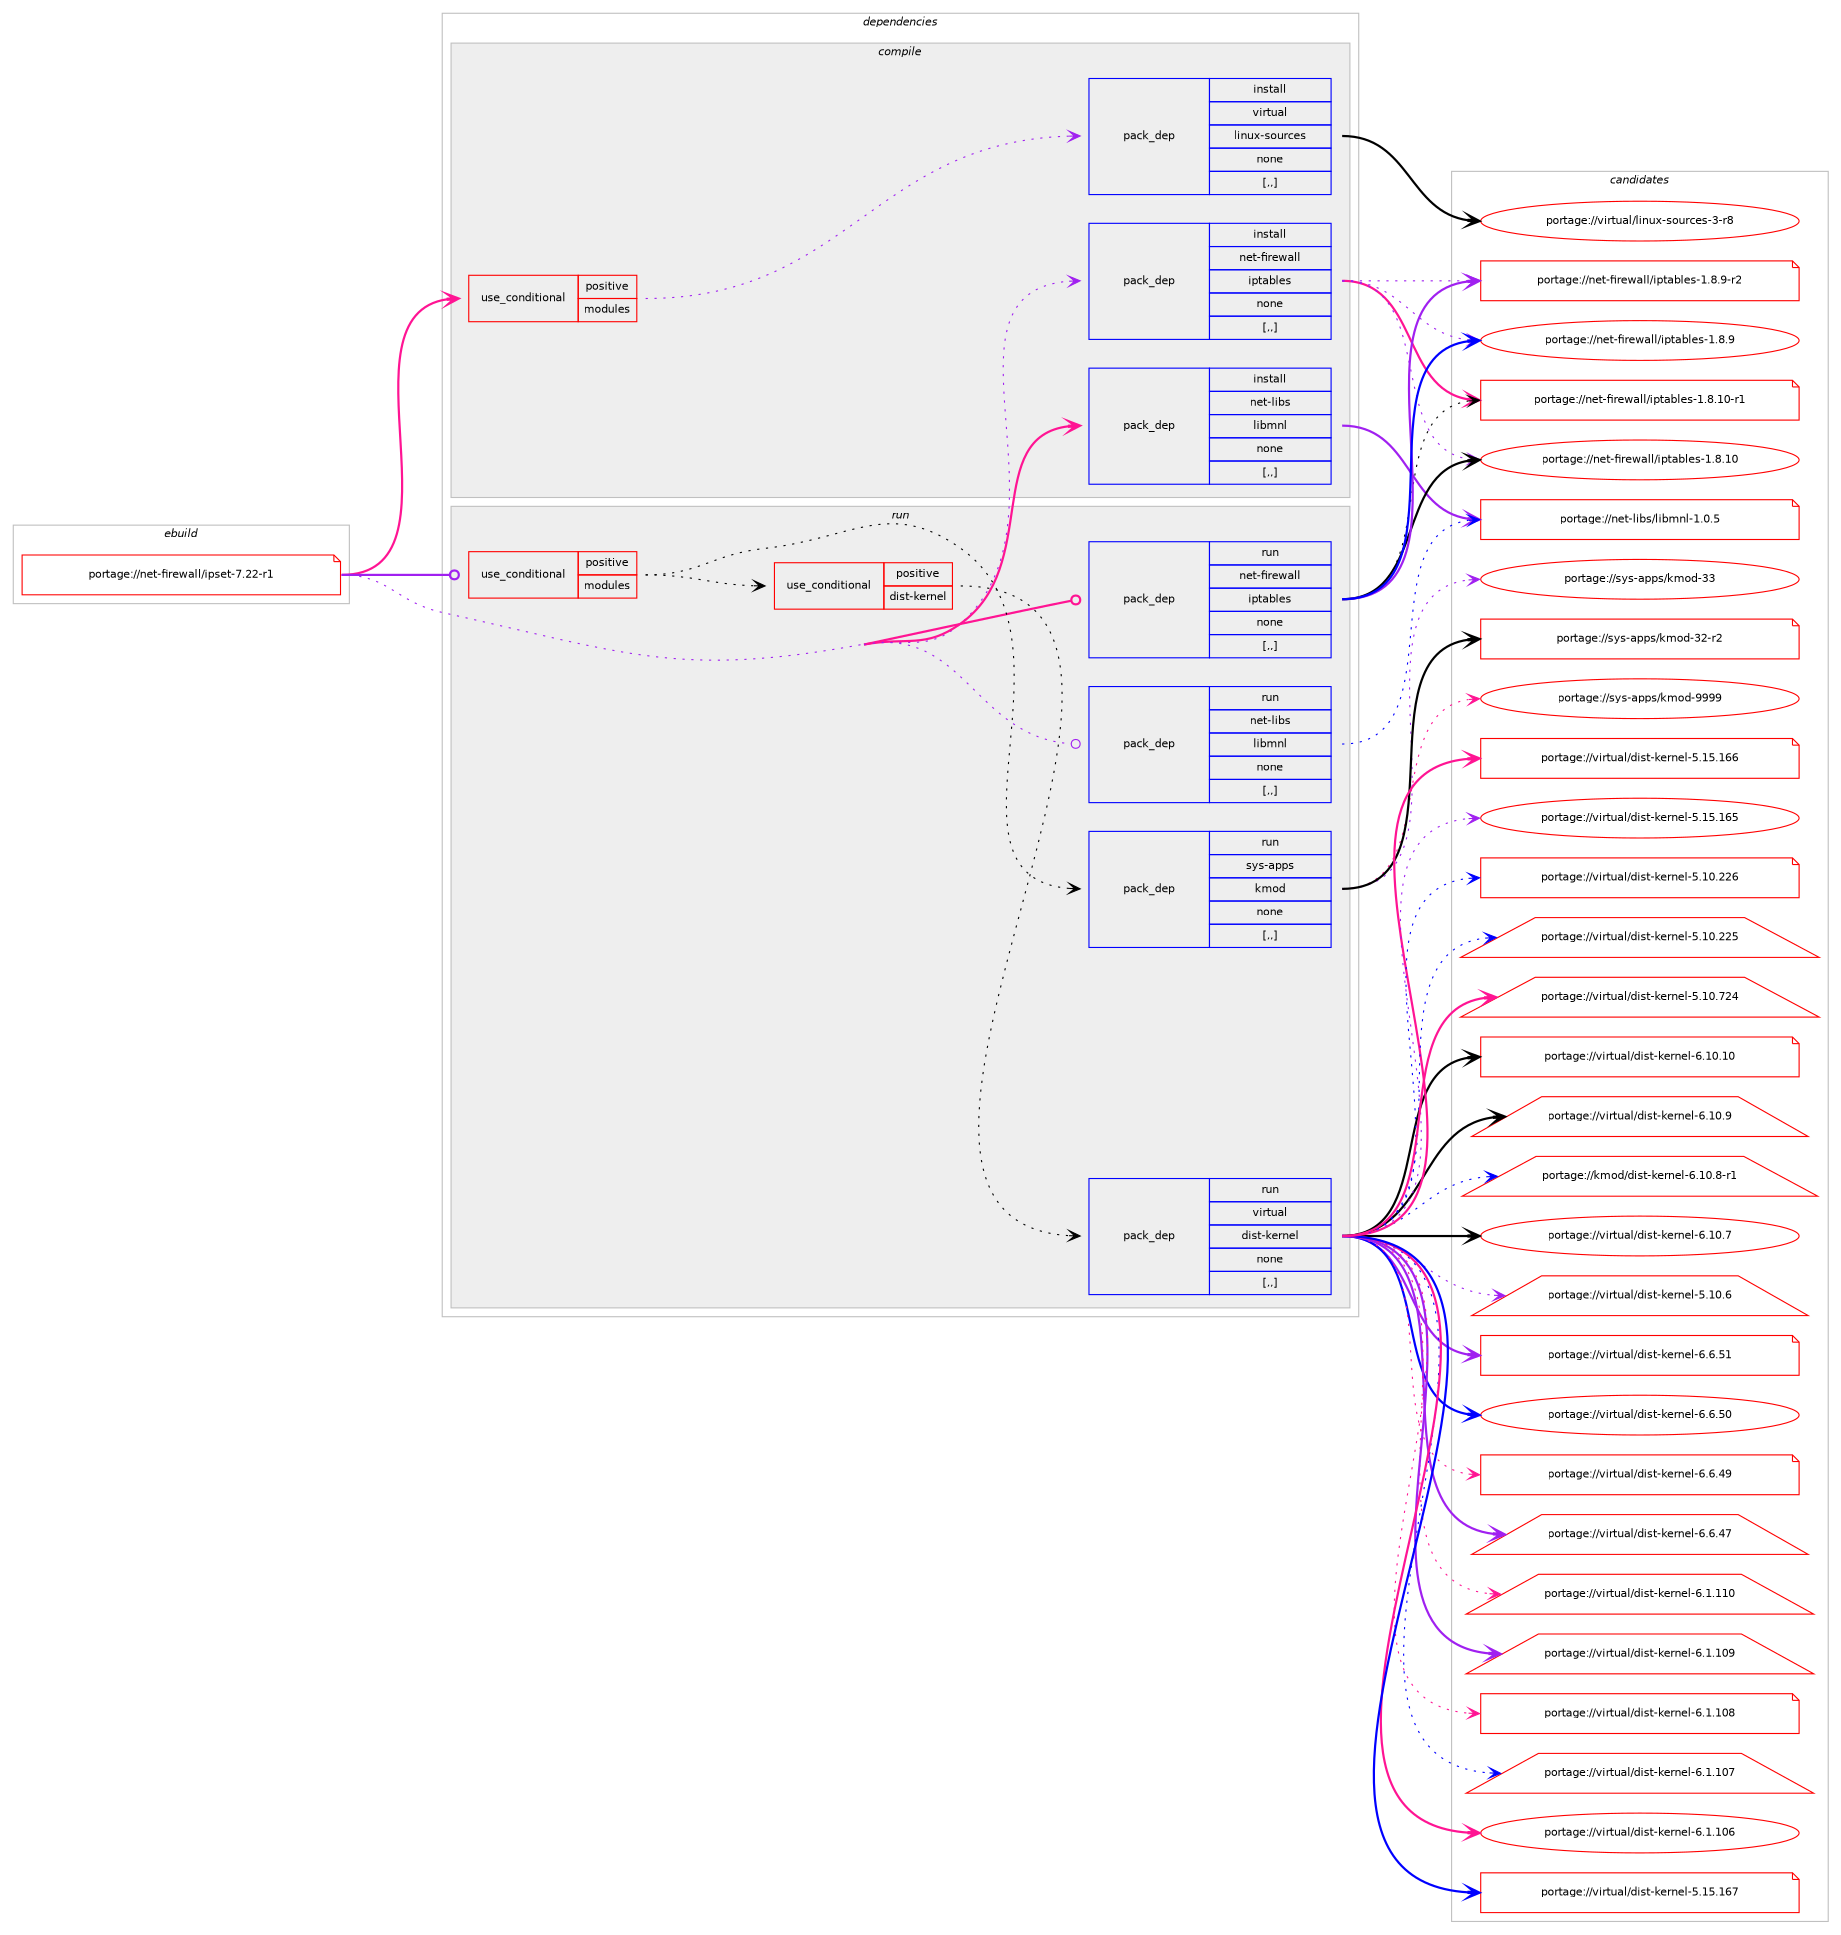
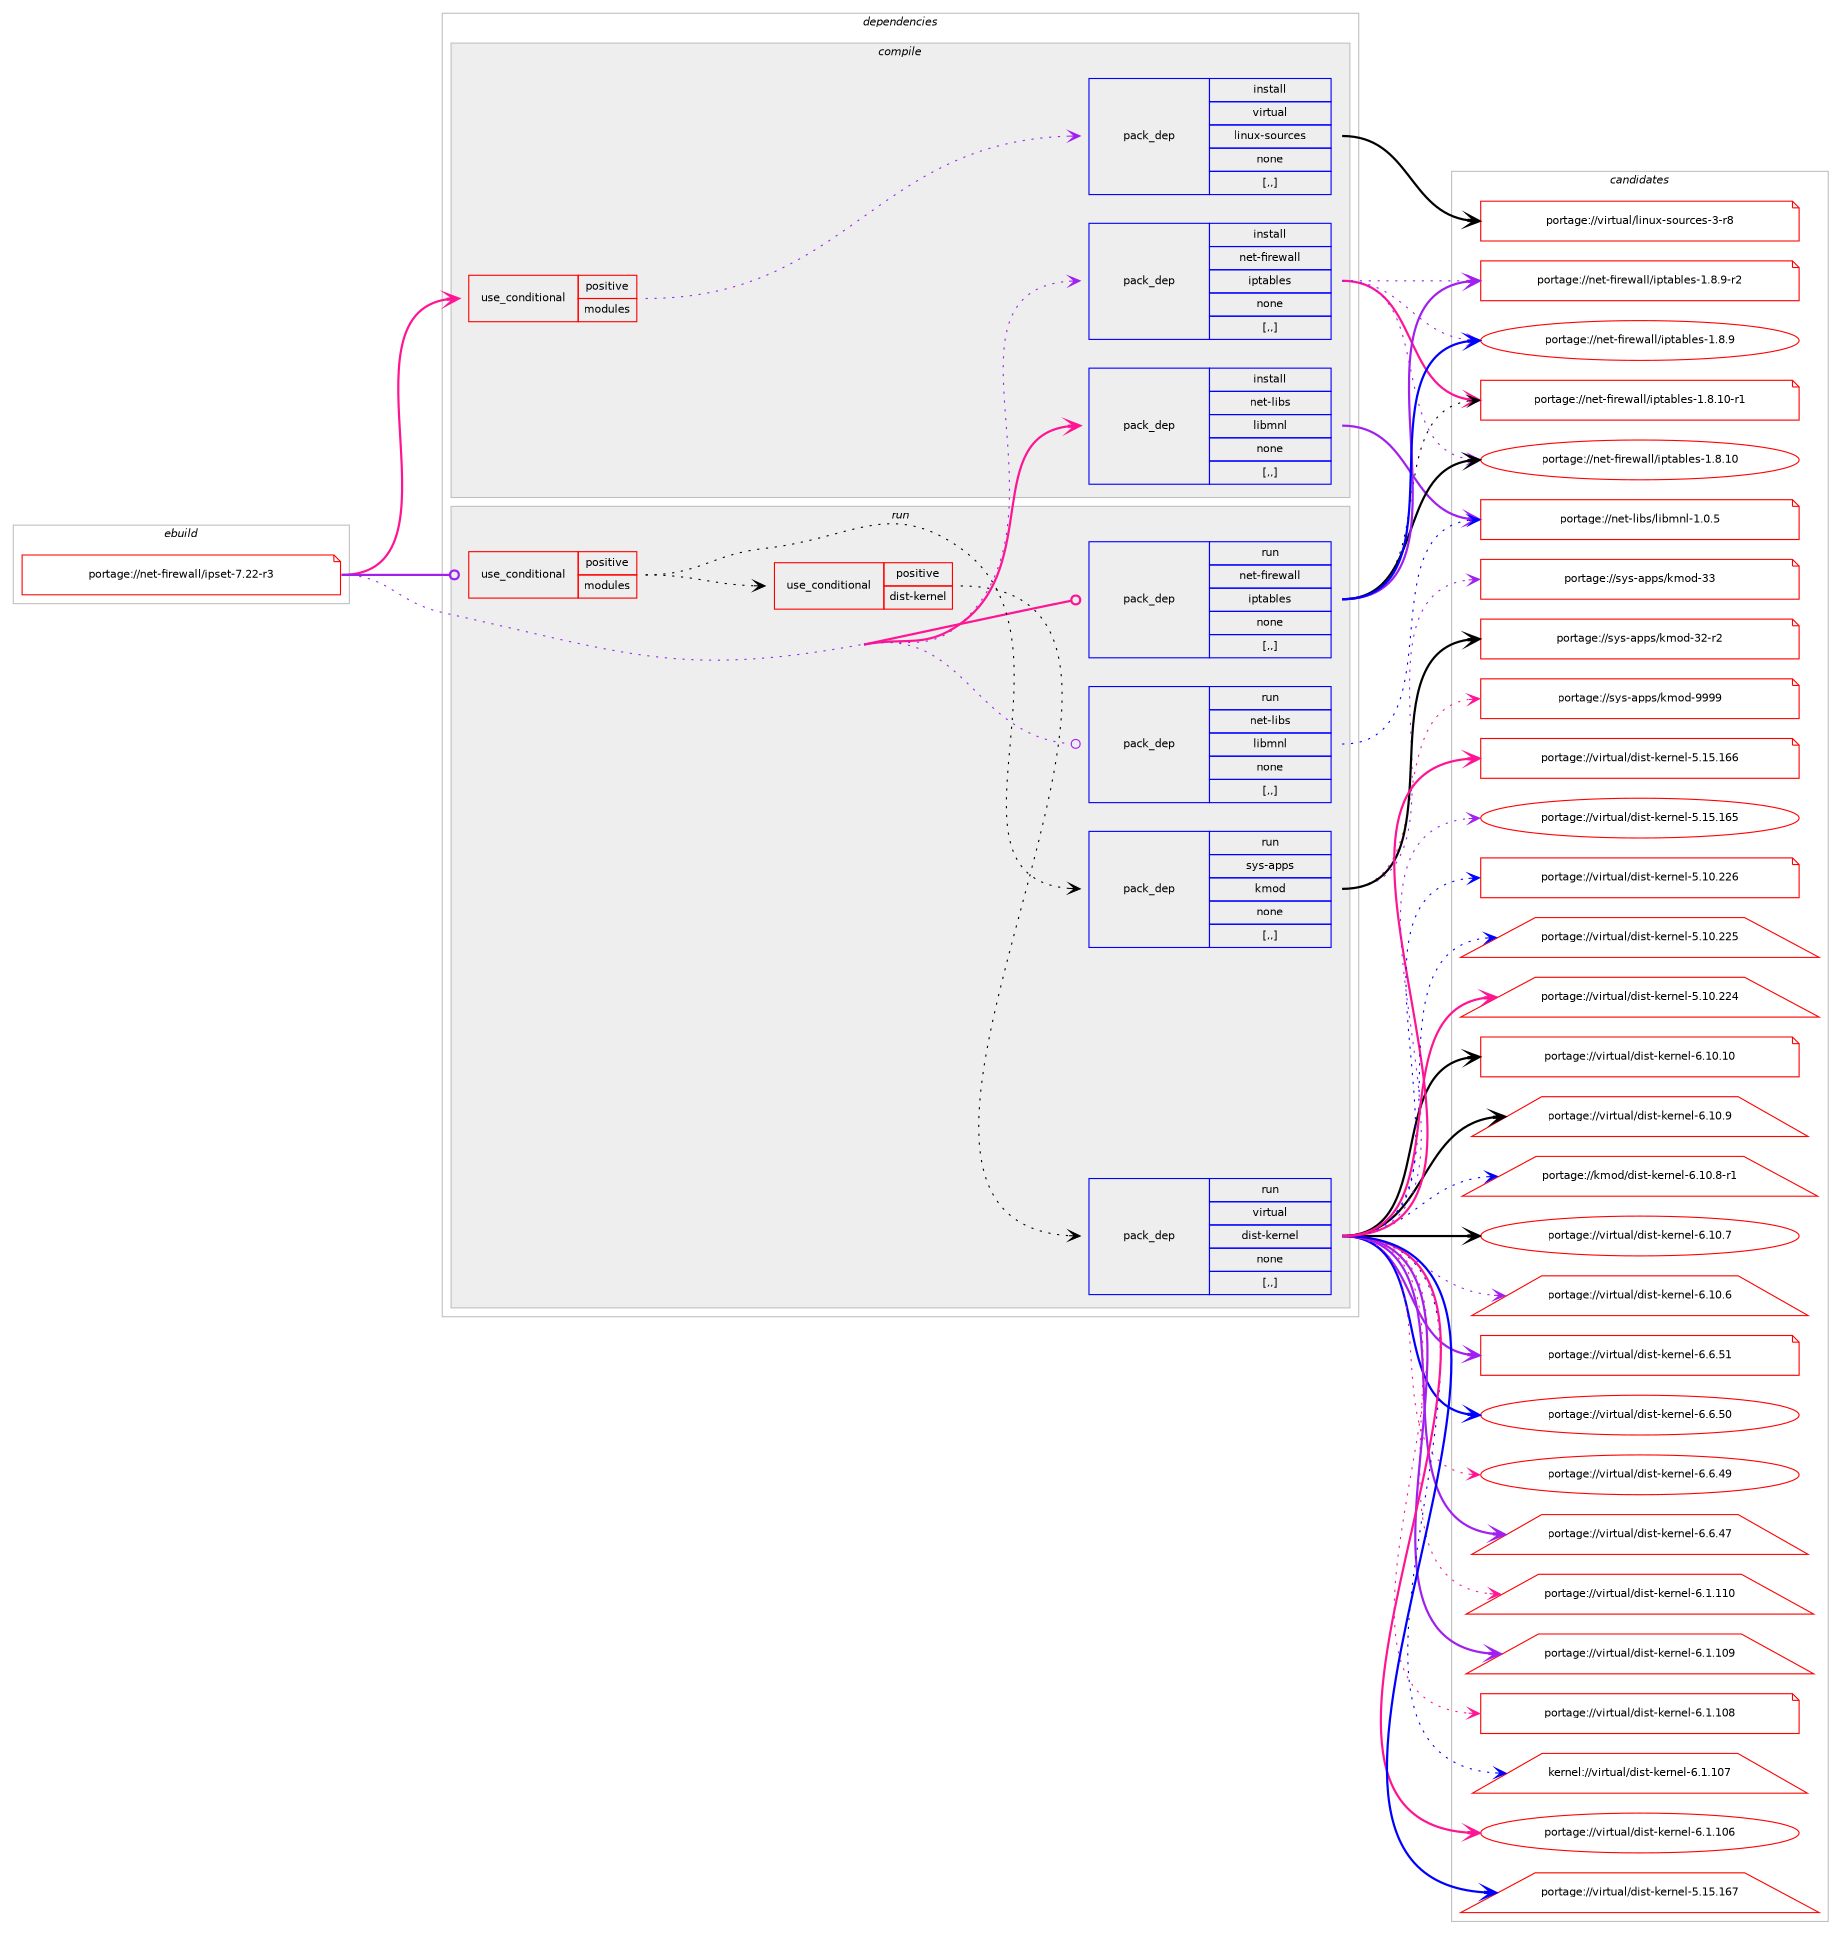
  digraph {
    compound=true
    concentrate=true
    fontname=Helvetica
    fontsize=10
    newrank=true
    rankdir=LR
    ranksep=1.5
    node [color=red fontname=Helvetica fontsize=10 shape=note]
    edge [arrowhead=vee color=purple headport=w style=bold tailport=e weight=100]
-   n1 [label="portage://net-firewall/ipset-7.22-r1" width=4]
+   n1 [label="portage://net-firewall/ipset-7.22-r3" width=4]
    n2 [color=blue label=<<TABLE BORDER="0" CELLBORDER="1" CELLSPACING="0" CELLPADDING="4" WIDTH="220"><TR><TD ROWSPAN="6" CELLPADDING="30">pack_dep</TD></TR><TR><TD WIDTH="110">install</TD></TR><TR><TD>virtual</TD></TR><TR><TD>linux-sources</TD></TR><TR><TD>none</TD></TR><TR><TD>[,,]</TD></TR></TABLE>> shape=none]
    n3 [label=<<TABLE BORDER="0" CELLBORDER="1" CELLSPACING="0" CELLPADDING="4"><TR><TD ROWSPAN="3" CELLPADDING="10">use_conditional</TD></TR><TR><TD>positive</TD></TR><TR><TD>modules</TD></TR></TABLE>> shape=none]
    n4 [color=blue label=<<TABLE BORDER="0" CELLBORDER="1" CELLSPACING="0" CELLPADDING="4" WIDTH="220"><TR><TD ROWSPAN="6" CELLPADDING="30">pack_dep</TD></TR><TR><TD WIDTH="110">install</TD></TR><TR><TD>net-firewall</TD></TR><TR><TD>iptables</TD></TR><TR><TD>none</TD></TR><TR><TD>[,,]</TD></TR></TABLE>> shape=none]
    n5 [color=blue label=<<TABLE BORDER="0" CELLBORDER="1" CELLSPACING="0" CELLPADDING="4" WIDTH="220"><TR><TD ROWSPAN="6" CELLPADDING="30">pack_dep</TD></TR><TR><TD WIDTH="110">install</TD></TR><TR><TD>net-libs</TD></TR><TR><TD>libmnl</TD></TR><TR><TD>none</TD></TR><TR><TD>[,,]</TD></TR></TABLE>> shape=none]
    n6 [color=blue label=<<TABLE BORDER="0" CELLBORDER="1" CELLSPACING="0" CELLPADDING="4" WIDTH="220"><TR><TD ROWSPAN="6" CELLPADDING="30">pack_dep</TD></TR><TR><TD WIDTH="110">run</TD></TR><TR><TD>sys-apps</TD></TR><TR><TD>kmod</TD></TR><TR><TD>none</TD></TR><TR><TD>[,,]</TD></TR></TABLE>> shape=none]
    n7 [color=blue label=<<TABLE BORDER="0" CELLBORDER="1" CELLSPACING="0" CELLPADDING="4" WIDTH="220"><TR><TD ROWSPAN="6" CELLPADDING="30">pack_dep</TD></TR><TR><TD WIDTH="110">run</TD></TR><TR><TD>virtual</TD></TR><TR><TD>dist-kernel</TD></TR><TR><TD>none</TD></TR><TR><TD>[,,]</TD></TR></TABLE>> shape=none]
    n8 [label=<<TABLE BORDER="0" CELLBORDER="1" CELLSPACING="0" CELLPADDING="4"><TR><TD ROWSPAN="3" CELLPADDING="10">use_conditional</TD></TR><TR><TD>positive</TD></TR><TR><TD>dist-kernel</TD></TR></TABLE>> shape=none]
    n9 [label=<<TABLE BORDER="0" CELLBORDER="1" CELLSPACING="0" CELLPADDING="4"><TR><TD ROWSPAN="3" CELLPADDING="10">use_conditional</TD></TR><TR><TD>positive</TD></TR><TR><TD>modules</TD></TR></TABLE>> shape=none]
    n10 [color=blue label=<<TABLE BORDER="0" CELLBORDER="1" CELLSPACING="0" CELLPADDING="4" WIDTH="220"><TR><TD ROWSPAN="6" CELLPADDING="30">pack_dep</TD></TR><TR><TD WIDTH="110">run</TD></TR><TR><TD>net-firewall</TD></TR><TR><TD>iptables</TD></TR><TR><TD>none</TD></TR><TR><TD>[,,]</TD></TR></TABLE>> shape=none]
    n11 [color=blue label=<<TABLE BORDER="0" CELLBORDER="1" CELLSPACING="0" CELLPADDING="4" WIDTH="220"><TR><TD ROWSPAN="6" CELLPADDING="30">pack_dep</TD></TR><TR><TD WIDTH="110">run</TD></TR><TR><TD>net-libs</TD></TR><TR><TD>libmnl</TD></TR><TR><TD>none</TD></TR><TR><TD>[,,]</TD></TR></TABLE>> shape=none]
-   n12 [label="portage://virtual/linux-sources-3-r8" shape=ellipse width=4]
+   n12 [label="portage://virtual/linux-sources-3-r8" width=4]
    n13 [label="portage://net-firewall/iptables-1.8.10-r1" width=4]
    n14 [label="portage://net-firewall/iptables-1.8.10" shape=ellipse width=4]
    n15 [label="portage://net-firewall/iptables-1.8.9-r2" width=4]
    n16 [label="portage://net-firewall/iptables-1.8.9" shape=ellipse width=4]
    n17 [label="portage://net-libs/libmnl-1.0.5" width=4]
-   n18 [label="portage://sys-apps/kmod-9999" shape=ellipse width=4]
-   n19 [label="portage://sys-apps/kmod-33" shape=ellipse width=4]
+   n18 [label="portage://sys-apps/kmod-9999" width=4]
+   n19 [label="portage://sys-apps/kmod-33" width=4]
    n20 [label="portage://sys-apps/kmod-32-r2" width=4]
    n21 [label="portage://virtual/dist-kernel-6.10.10" width=4]
    n22 [label="portage://virtual/dist-kernel-6.10.9" shape=trapezium width=4]
    n23 [label="portage://kmod/dist-kernel-6.10.8-r1" shape=trapezium width=4]
    n24 [label="portage://virtual/dist-kernel-6.10.7" shape=ellipse width=4]
-   n25 [label="portage://virtual/dist-kernel-5.10.6" shape=trapezium width=4]
+   n25 [label="portage://virtual/dist-kernel-6.10.6" shape=trapezium width=4]
    n26 [label="portage://virtual/dist-kernel-6.6.51" width=4]
    n27 [label="portage://virtual/dist-kernel-6.6.50" shape=ellipse width=4]
-   n28 [label="portage://virtual/dist-kernel-6.6.49" width=4]
+   n28 [label="portage://virtual/dist-kernel-6.6.49" shape=ellipse width=4]
    n29 [label="portage://virtual/dist-kernel-6.6.47" shape=trapezium width=4]
    n30 [label="portage://virtual/dist-kernel-6.1.110" shape=trapezium width=4]
    n31 [label="portage://virtual/dist-kernel-6.1.109" shape=trapezium width=4]
    n32 [label="portage://virtual/dist-kernel-6.1.108" width=4]
-   n33 [label="portage://virtual/dist-kernel-6.1.107" shape=trapezium width=4]
+   n33 [label="kernel://virtual/dist-kernel-6.1.107" shape=trapezium width=4]
    n34 [label="portage://virtual/dist-kernel-6.1.106" shape=ellipse width=4]
-   n35 [label="portage://virtual/dist-kernel-5.15.167" width=4]
+   n35 [label="portage://virtual/dist-kernel-5.15.167" shape=trapezium width=4]
    n36 [label="portage://virtual/dist-kernel-5.15.166" width=4]
    n37 [label="portage://virtual/dist-kernel-5.15.165" shape=ellipse width=4]
    n38 [label="portage://virtual/dist-kernel-5.10.226" width=4]
    n39 [label="portage://virtual/dist-kernel-5.10.225" shape=trapezium width=4]
-   n40 [label="portage://virtual/dist-kernel-5.10.724" shape=trapezium width=4]
+   n40 [label="portage://virtual/dist-kernel-5.10.224" shape=trapezium width=4]
    subgraph cluster_1 {
      color=gray
      label=<<i>ebuild</i>>
      n1
    }
    subgraph cluster_2 {
      color=gray
      label=<<i>dependencies</i>>
      subgraph cluster_3 {
        color=gray
        fillcolor="#eeeeee"
        label=<<i>compile</i>>
        style=filled
        subgraph sub_4 {
          color=gray
          fillcolor="#eeeeee"
          label=<<i>compile</i>>
          style=filled
          n3
          subgraph sub_5 {
            color=gray
            fillcolor="#eeeeee"
            label=<<i>compile</i>>
            style=filled
            n2
          }
        }
        subgraph sub_6 {
          color=gray
          fillcolor="#eeeeee"
          label=<<i>compile</i>>
          style=filled
          n4
        }
        subgraph sub_7 {
          color=gray
          fillcolor="#eeeeee"
          label=<<i>compile</i>>
          style=filled
          n5
        }
      }
      subgraph cluster_8 {
        color=gray
        fillcolor="#eeeeee"
        label=<<i>compile and run</i>>
        style=filled
      }
      subgraph cluster_9 {
        color=gray
        fillcolor="#eeeeee"
        label=<<i>run</i>>
        style=filled
        subgraph sub_10 {
          color=gray
          fillcolor="#eeeeee"
          label=<<i>run</i>>
          style=filled
          n9
          subgraph sub_11 {
            color=gray
            fillcolor="#eeeeee"
            label=<<i>run</i>>
            style=filled
            n6
          }
          subgraph sub_12 {
            color=gray
            fillcolor="#eeeeee"
            label=<<i>run</i>>
            style=filled
            n8
            subgraph sub_13 {
              color=gray
              fillcolor="#eeeeee"
              label=<<i>run</i>>
              style=filled
              n7
            }
          }
        }
        subgraph sub_14 {
          color=gray
          fillcolor="#eeeeee"
          label=<<i>run</i>>
          style=filled
          n10
        }
        subgraph sub_15 {
          color=gray
          fillcolor="#eeeeee"
          label=<<i>run</i>>
          style=filled
          n11
        }
      }
    }
    subgraph cluster_16 {
      color=gray
      label=<<i>candidates</i>>
      rank=same
      subgraph sub_17 {
        color=black
        label=<<i>candidates</i>>
        nodesep=1
        rank=same
        n12
      }
      subgraph sub_18 {
        color=black
        label=<<i>candidates</i>>
        nodesep=1
        rank=same
        n13
        n14
        n15
        n16
      }
      subgraph sub_19 {
        color=black
        label=<<i>candidates</i>>
        nodesep=1
        rank=same
        n17
      }
      subgraph sub_20 {
        color=black
        label=<<i>candidates</i>>
        nodesep=1
        rank=same
        n18
        n19
        n20
      }
      subgraph sub_21 {
        color=black
        label=<<i>candidates</i>>
        nodesep=1
        rank=same
        n21
        n22
        n23
        n24
        n25
        n26
        n27
        n28
        n29
        n30
        n31
        n32
        n33
        n34
        n35
        n36
        n37
        n38
        n39
        n40
      }
      subgraph sub_22 {
        color=black
        label=<<i>candidates</i>>
        nodesep=1
        rank=same
        n13
        n14
        n15
        n16
      }
      subgraph sub_23 {
        color=black
        label=<<i>candidates</i>>
        nodesep=1
        rank=same
        n17
      }
    }
    n1 -> n3 [color=deeppink weight=20]
    n1 -> n4 [style=dotted weight=20]
    n1 -> n5 [color=deeppink weight=20]
    n1 -> n9 [arrowhead=odot weight=20]
    n1 -> n10 [arrowhead=odot color=deeppink weight=20]
    n1 -> n11 [arrowhead=odot style=dotted weight=20]
    n2 -> n12 [color=black]
    n3 -> n2 [style=dotted weight=20]
    n4 -> n13 [color=deeppink]
    n4 -> n14 [style=dotted]
    n4 -> n15 [style=dotted]
    n4 -> n16 [style=dotted]
    n5 -> n17
    n6 -> n18 [color=deeppink style=dotted]
    n6 -> n19 [style=dotted]
    n6 -> n20 [color=black]
    n7 -> n21 [color=black]
    n7 -> n22 [color=black]
    n7 -> n23 [color=blue style=dotted]
    n7 -> n24 [color=black]
    n7 -> n25 [style=dotted]
    n7 -> n26
    n7 -> n27 [color=blue]
    n7 -> n28 [color=deeppink style=dotted]
    n7 -> n29
    n7 -> n30 [color=deeppink style=dotted]
    n7 -> n31
    n7 -> n32 [color=deeppink style=dotted]
    n7 -> n33 [color=blue style=dotted]
    n7 -> n34 [color=deeppink]
    n7 -> n35 [color=blue]
    n7 -> n36 [color=deeppink]
    n7 -> n37 [style=dotted]
    n7 -> n38 [color=blue style=dotted]
    n7 -> n39 [color=blue style=dotted]
    n7 -> n40 [color=deeppink]
    n8 -> n7 [color=black style=dotted weight=20]
    n9 -> n6 [color=black style=dotted weight=20]
    n9 -> n8 [color=black style=dotted weight=20]
    n10 -> n13 [color=black style=dotted]
    n10 -> n14 [color=black]
    n10 -> n15
    n10 -> n16 [color=blue]
    n11 -> n17 [color=blue style=dotted]
  }
